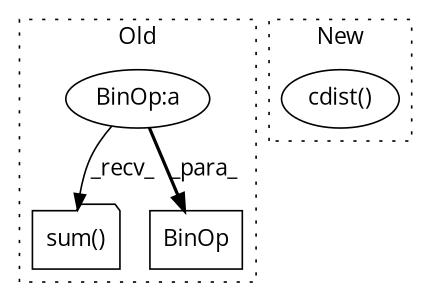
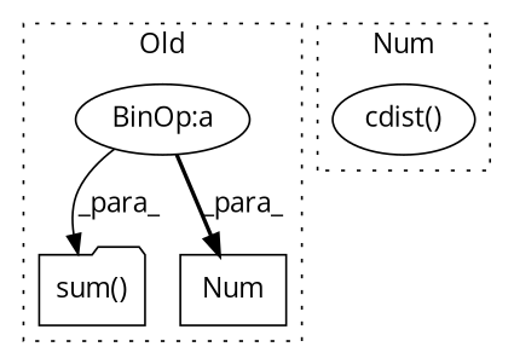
  digraph {
    fontname="Open Sans"
    node [a=75 fontname="Open Sans" shape=ellipse]
    edge [fontname="Open Sans"]
    n1 [l=26 label="sum()" s=4180 shape=folder]
    n2 [a=82 l=4 label="BinOp:a" s=4186]
-   n3 [a=76 l=1 label=BinOp s=4190 shape=box]
+   n3 [a=76 l=1 label=Num s=4190 shape=box]
    n4 [l="12,8" label="cdist()" s="4052,4078"]
    subgraph cluster_1 {
      label=Old
      style=dotted
      n1
      n2
      n3
    }
    subgraph cluster_2 {
-     label=New
+     label=Num
      style=dotted
      n4
    }
-   n2 -> n1 [label=_recv_ style=solid]
+   n2 -> n1 [label=_para_ style=solid]
    n2 -> n3 [label=_para_ style=bold]
  }
